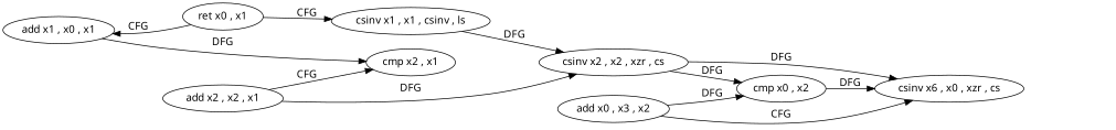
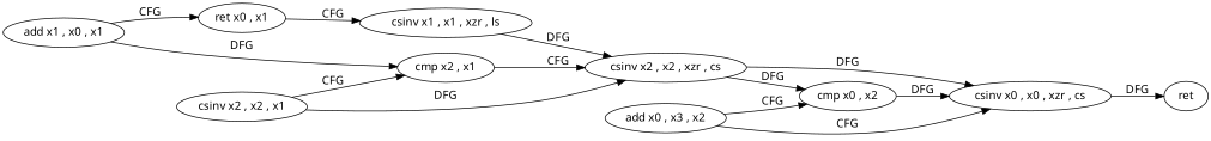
  digraph {
    fontname="Noto Sans"
    rankdir=LR
    node [fontname="Noto Sans"]
    edge [fontname="Noto Sans"]
    n1 [label="add x1 , x0 , x1"]
    n2 [label="ret x0 , x1"]
    n3 [label="cmp x2 , x1"]
-   n4 [label="csinv x1 , x1 , csinv , ls"]
+   n4 [label="csinv x1 , x1 , xzr , ls"]
    n5 [label="csinv x2 , x2 , xzr , cs"]
-   n6 [label="add x2 , x2 , x1"]
-   n7 [label="csinv x6 , x0 , xzr , cs"]
+   n6 [label="csinv x2 , x2 , x1"]
+   n7 [label="csinv x0 , x0 , xzr , cs"]
    n8 [label="cmp x0 , x2"]
    n9 [label="add x0 , x3 , x2"]
-   n2 -> n1 [label=CFG]
+   n10 [label=ret]
+   n1 -> n2 [label=CFG]
    n1 -> n3 [label=DFG]
    n2 -> n4 [label=CFG]
+   n3 -> n5 [label=CFG]
    n4 -> n5 [label=DFG]
    n5 -> n7 [label=DFG]
    n5 -> n8 [label=DFG]
    n6 -> n3 [label=CFG]
    n6 -> n5 [label=DFG]
+   n7 -> n10 [label=DFG]
    n8 -> n7 [label=DFG]
    n9 -> n7 [label=CFG]
-   n9 -> n8 [label=DFG]
+   n9 -> n8 [label=CFG]
  }
